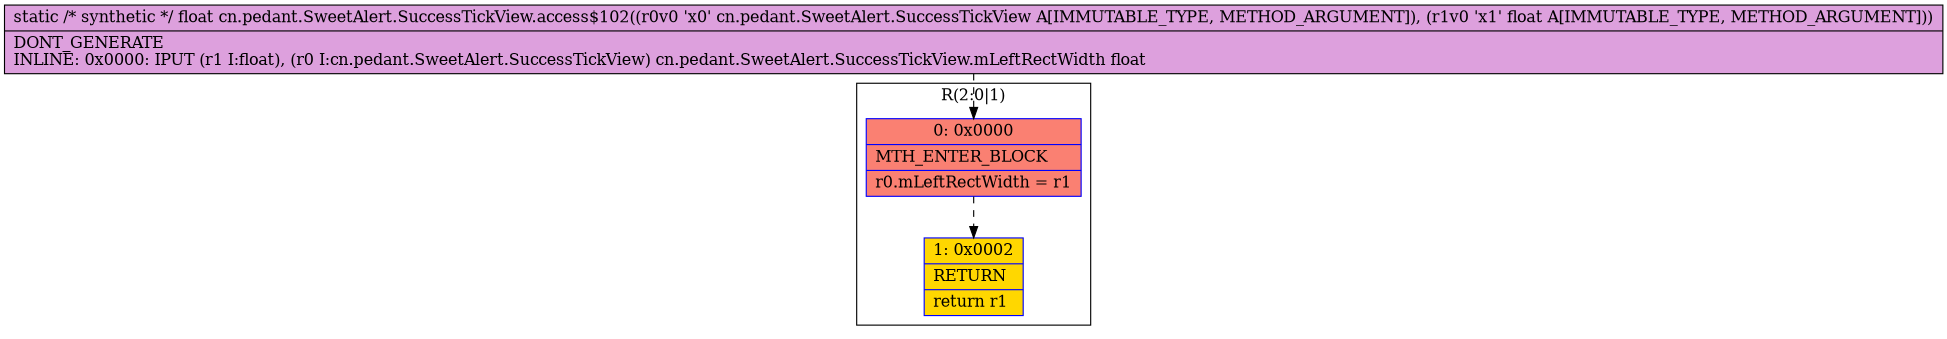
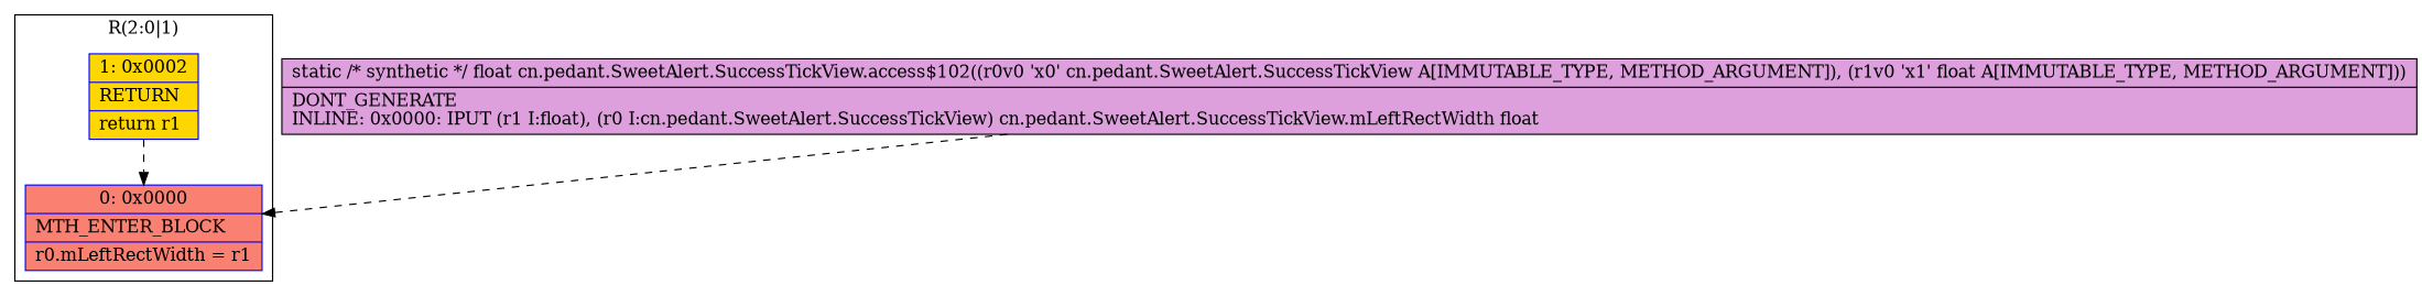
  digraph {
    node [color=blue shape=record style=filled]
    edge [style=dashed]
    n1 [label="{0\:\ 0x0000|MTH_ENTER_BLOCK\l|r0.mLeftRectWidth = r1\l}" fillcolor=salmon]
    n2 [label="{1\:\ 0x0002|RETURN\l|return r1\l}" fillcolor=gold]
    n3 [label="{static \/* synthetic *\/ float cn.pedant.SweetAlert.SuccessTickView.access$102((r0v0 'x0' cn.pedant.SweetAlert.SuccessTickView A[IMMUTABLE_TYPE, METHOD_ARGUMENT]), (r1v0 'x1' float A[IMMUTABLE_TYPE, METHOD_ARGUMENT]))  | DONT_GENERATE\lINLINE: 0x0000: IPUT  (r1 I:float), (r0 I:cn.pedant.SweetAlert.SuccessTickView) cn.pedant.SweetAlert.SuccessTickView.mLeftRectWidth float\l}" fillcolor=plum color=""]
    subgraph cluster_1 {
      label="R(2:0|1)"
      n1
      n2
    }
-   n1 -> n2
+   n2 -> n1
    n3 -> n1
  }
